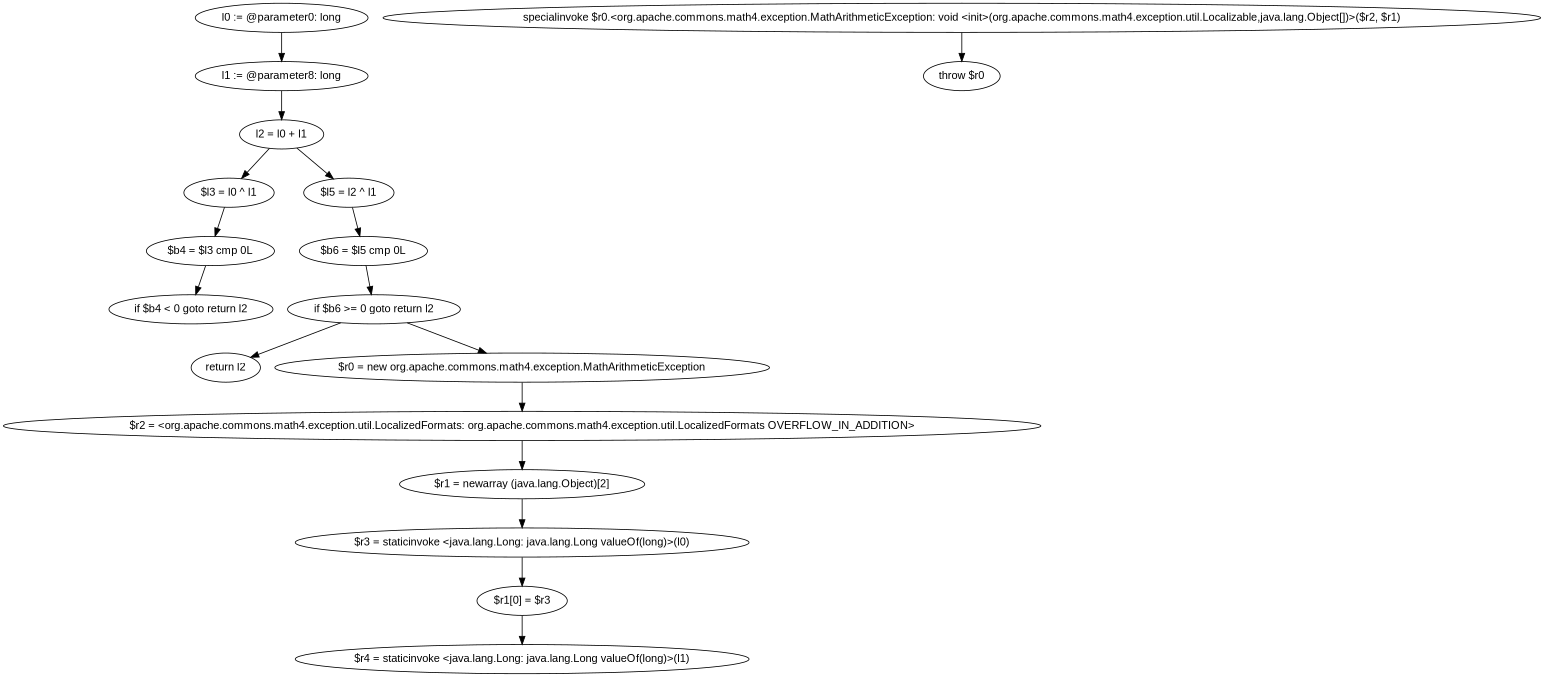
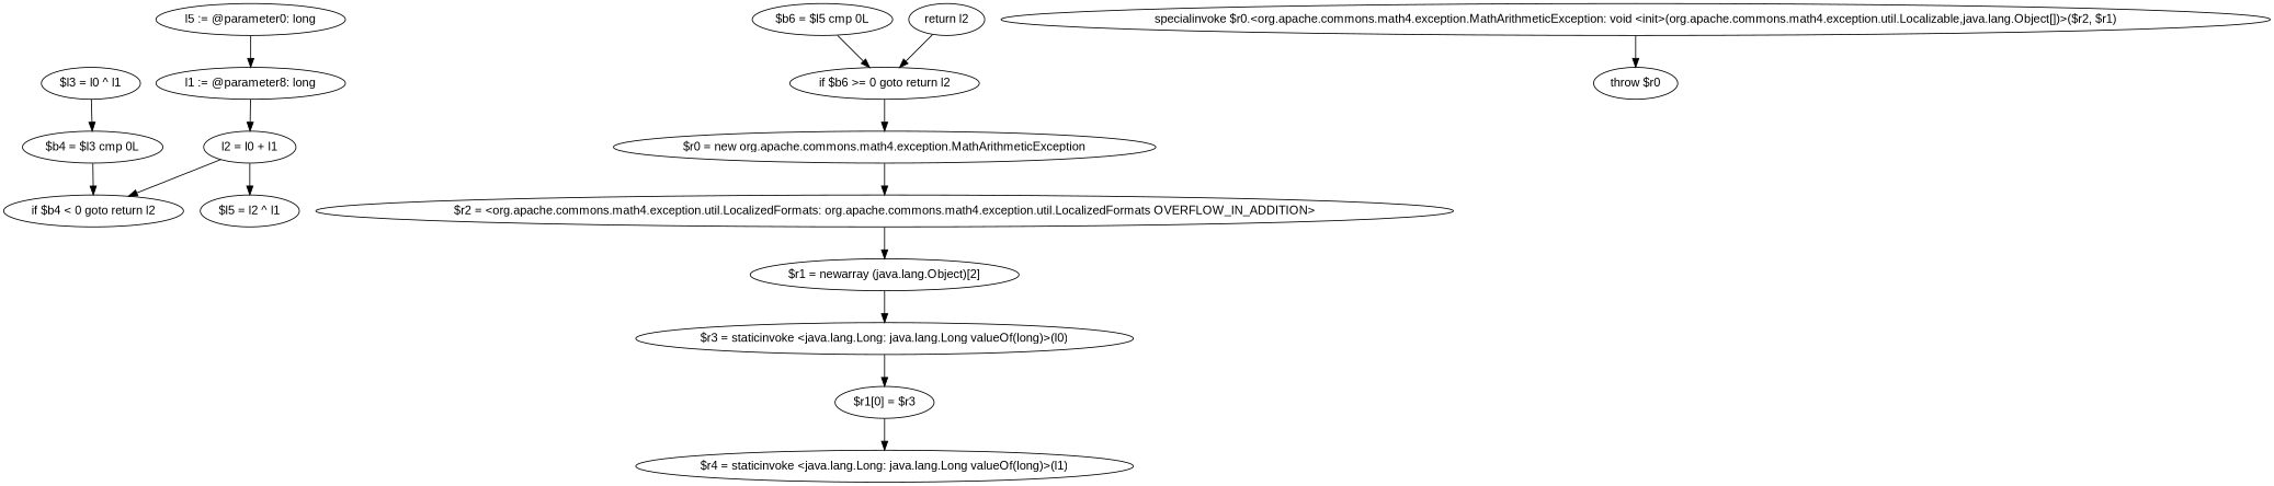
  digraph {
    fontname="Liberation Sans"
    node [fontname="Liberation Sans"]
    edge [fontname="Liberation Sans"]
    n1 [label="l1 := @parameter8: long"]
-   "l0 := @parameter0: long"
+   "l0 := @parameter0: long" [label="l5 := @parameter0: long"]
    "l2 = l0 + l1"
    "$l3 = l0 ^ l1"
    "$l5 = l2 ^ l1"
    "$b4 = $l3 cmp 0L"
    "if $b4 < 0 goto return l2"
    "$b6 = $l5 cmp 0L"
    "if $b6 >= 0 goto return l2"
    "return l2"
    "$r0 = new org.apache.commons.math4.exception.MathArithmeticException"
    "$r2 = <org.apache.commons.math4.exception.util.LocalizedFormats: org.apache.commons.math4.exception.util.LocalizedFormats OVERFLOW_IN_ADDITION>"
    "$r1 = newarray (java.lang.Object)[2]"
    "$r3 = staticinvoke <java.lang.Long: java.lang.Long valueOf(long)>(l0)"
    "$r1[0] = $r3"
    "$r4 = staticinvoke <java.lang.Long: java.lang.Long valueOf(long)>(l1)"
    "specialinvoke $r0.<org.apache.commons.math4.exception.MathArithmeticException: void <init>(org.apache.commons.math4.exception.util.Localizable,java.lang.Object[])>($r2, $r1)"
    "throw $r0"
    n1 -> "l2 = l0 + l1"
    "l0 := @parameter0: long" -> n1
-   "l2 = l0 + l1" -> "$l3 = l0 ^ l1"
+   "l2 = l0 + l1" -> "if $b4 < 0 goto return l2"
    "l2 = l0 + l1" -> "$l5 = l2 ^ l1"
    "$l3 = l0 ^ l1" -> "$b4 = $l3 cmp 0L"
-   "$l5 = l2 ^ l1" -> "$b6 = $l5 cmp 0L"
    "$b4 = $l3 cmp 0L" -> "if $b4 < 0 goto return l2"
    "$b6 = $l5 cmp 0L" -> "if $b6 >= 0 goto return l2"
-   "if $b6 >= 0 goto return l2" -> "return l2"
+   "return l2" -> "if $b6 >= 0 goto return l2"
    "if $b6 >= 0 goto return l2" -> "$r0 = new org.apache.commons.math4.exception.MathArithmeticException"
    "$r0 = new org.apache.commons.math4.exception.MathArithmeticException" -> "$r2 = <org.apache.commons.math4.exception.util.LocalizedFormats: org.apache.commons.math4.exception.util.LocalizedFormats OVERFLOW_IN_ADDITION>"
    "$r2 = <org.apache.commons.math4.exception.util.LocalizedFormats: org.apache.commons.math4.exception.util.LocalizedFormats OVERFLOW_IN_ADDITION>" -> "$r1 = newarray (java.lang.Object)[2]"
    "$r1 = newarray (java.lang.Object)[2]" -> "$r3 = staticinvoke <java.lang.Long: java.lang.Long valueOf(long)>(l0)"
    "$r3 = staticinvoke <java.lang.Long: java.lang.Long valueOf(long)>(l0)" -> "$r1[0] = $r3"
    "$r1[0] = $r3" -> "$r4 = staticinvoke <java.lang.Long: java.lang.Long valueOf(long)>(l1)"
    "specialinvoke $r0.<org.apache.commons.math4.exception.MathArithmeticException: void <init>(org.apache.commons.math4.exception.util.Localizable,java.lang.Object[])>($r2, $r1)" -> "throw $r0"
  }
